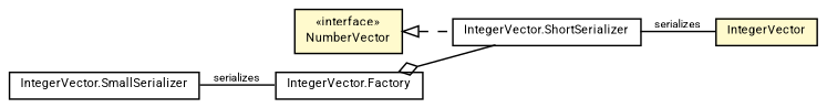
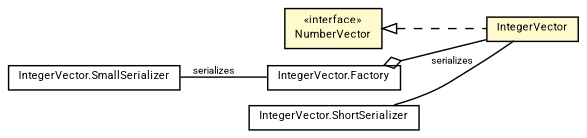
  digraph {
    nodesep=0.15
    rankdir=LR
    ranksep=0.25
    node [fontcolor=black fontname=Roboto fontsize=8 margin=0 shape=plaintext]
    edge [color=black fontname=Roboto fontsize=7 labelfontname=Roboto labelfontsize=7 weight=2 arrowhead=none]
    n1 [height=0 label=<<table title="de.lmu.ifi.dbs.elki.data.NumberVector" border="0" cellborder="1" cellspacing="0" cellpadding="2" bgcolor="LemonChiffon" href="NumberVector.html" target="_parent"> 		<tr><td><table border="0" cellspacing="0" cellpadding="1"> 		<tr><td align="center" balign="center"> &#171;interface&#187; </td></tr> 		<tr><td align="center" balign="center"> <font face="Roboto">NumberVector</font> </td></tr> 		</table></td></tr> 		</table>> width=0]
    n2 [height=0 label=<<table title="de.lmu.ifi.dbs.elki.data.IntegerVector" border="0" cellborder="1" cellspacing="0" cellpadding="2" bgcolor="lemonChiffon" href="IntegerVector.html" target="_parent"> 		<tr><td><table border="0" cellspacing="0" cellpadding="1"> 		<tr><td align="center" balign="center"> <font face="Roboto">IntegerVector</font> </td></tr> 		</table></td></tr> 		</table>> width=0]
    n3 [height=0 label=<<table title="de.lmu.ifi.dbs.elki.data.IntegerVector.Factory" border="0" cellborder="1" cellspacing="0" cellpadding="2" href="IntegerVector.Factory.html" target="_parent"> 		<tr><td><table border="0" cellspacing="0" cellpadding="1"> 		<tr><td align="center" balign="center"> <font face="Roboto">IntegerVector.Factory</font> </td></tr> 		</table></td></tr> 		</table>> width=0]
    n4 [height=0 label=<<table title="de.lmu.ifi.dbs.elki.data.IntegerVector.SmallSerializer" border="0" cellborder="1" cellspacing="0" cellpadding="2" href="IntegerVector.SmallSerializer.html" target="_parent"> 		<tr><td><table border="0" cellspacing="0" cellpadding="1"> 		<tr><td align="center" balign="center"> <font face="Roboto">IntegerVector.SmallSerializer</font> </td></tr> 		</table></td></tr> 		</table>> width=0]
    n5 [height=0 label=<<table title="de.lmu.ifi.dbs.elki.data.IntegerVector.ShortSerializer" border="0" cellborder="1" cellspacing="0" cellpadding="2" href="IntegerVector.ShortSerializer.html" target="_parent"> 		<tr><td><table border="0" cellspacing="0" cellpadding="1"> 		<tr><td align="center" balign="center"> <font face="Roboto">IntegerVector.ShortSerializer</font> </td></tr> 		</table></td></tr> 		</table>> width=0]
-   n1 -> n5 [arrowtail=empty dir=back style=dashed weight=9 arrowhead=""]
-   n3 -> n5 [arrowtail=ediamond dir=back weight=4]
+   n1 -> n2 [arrowtail=empty dir=back style=dashed weight=9 arrowhead=""]
+   n3 -> n2 [arrowtail=ediamond dir=back weight=4]
    n4 -> n3 [label=serializes]
    n5 -> n2 [label=serializes]
  }
